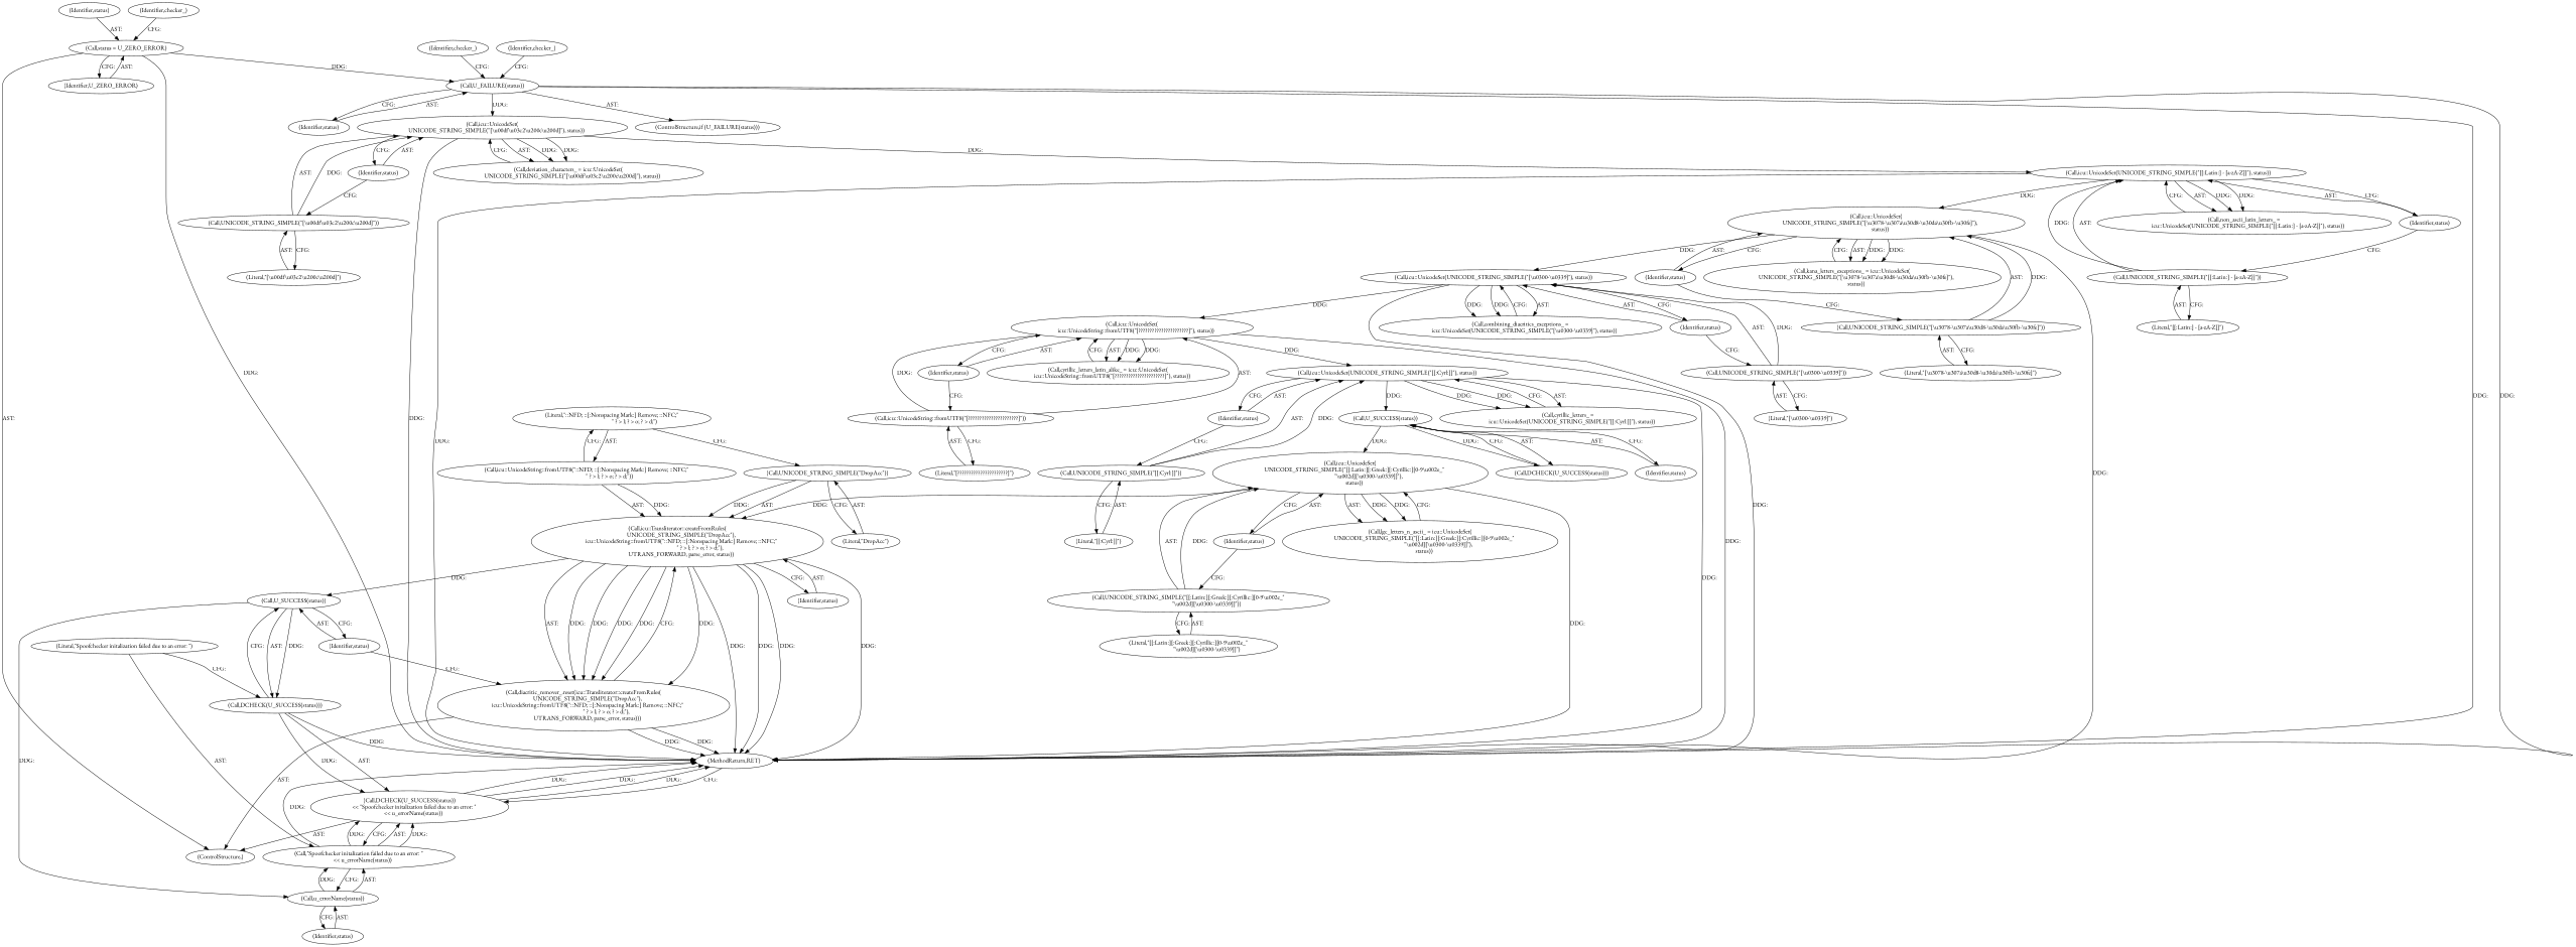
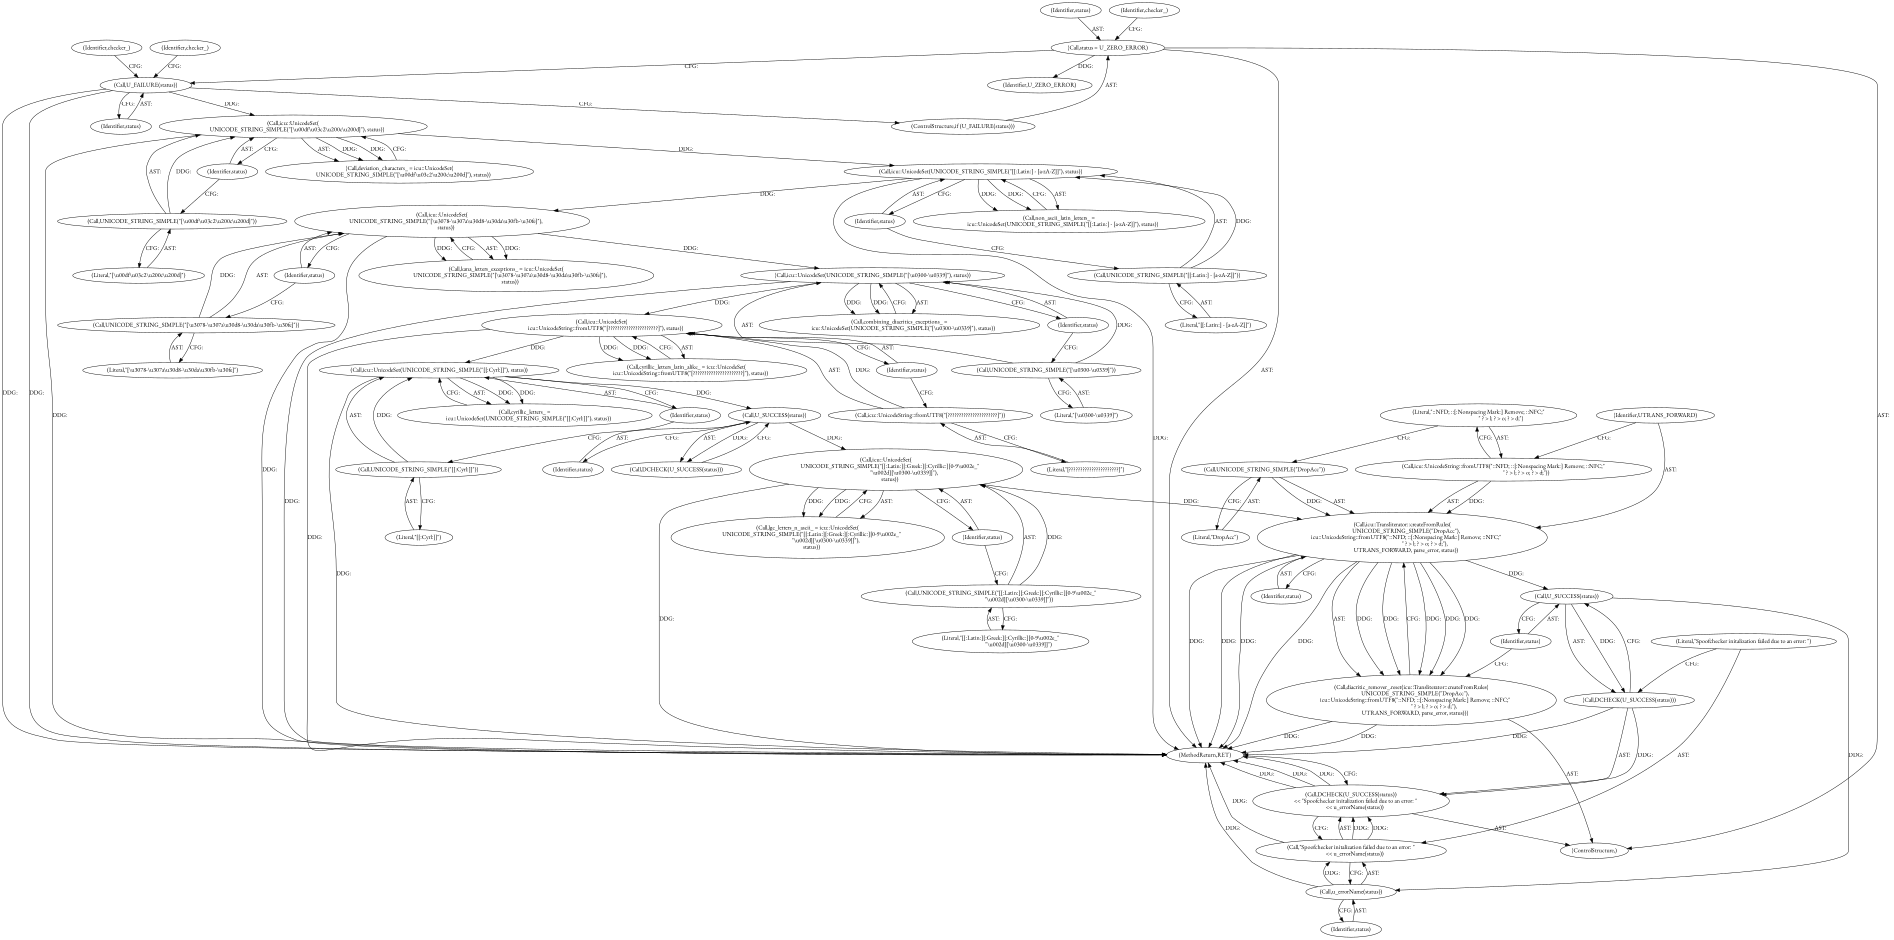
  digraph {
    fontname="EB Garamond"
    node [fontname="EB Garamond"]
    edge [fontname="EB Garamond"]
    n1 [label="(Call,icu::Transliterator::createFromRules(\n      UNICODE_STRING_SIMPLE(\"DropAcc\"),\n      icu::UnicodeString::fromUTF8(\"::NFD; ::[:Nonspacing Mark:] Remove; ::NFC;\"\n                                   \" ? > l; ? > o; ? > d;\"),\n      UTRANS_FORWARD, parse_error, status))"]
    n2 [label="(Call,diacritic_remover_.reset(icu::Transliterator::createFromRules(\n      UNICODE_STRING_SIMPLE(\"DropAcc\"),\n      icu::UnicodeString::fromUTF8(\"::NFD; ::[:Nonspacing Mark:] Remove; ::NFC;\"\n                                   \" ? > l; ? > o; ? > d;\"),\n      UTRANS_FORWARD, parse_error, status)))"]
    n3 [label="(Call,U_SUCCESS(status))"]
    n4 [label="(MethodReturn,RET)"]
    n5 [label="(Identifier,status)"]
    n6 [label="(ControlStructure,)"]
    n7 [label="(Call,DCHECK(U_SUCCESS(status)))"]
    n8 [label="(Call,u_errorName(status))"]
    n9 [label="(Identifier,status)"]
    n10 [label="(Call,DCHECK(U_SUCCESS(status))\n       << \"Spoofchecker initalization failed due to an error: \"\n      << u_errorName(status))"]
    n11 [label="(Call,UNICODE_STRING_SIMPLE(\"DropAcc\"))"]
    n12 [label="(Literal,\"DropAcc\")"]
    n13 [label="(Call,icu::UnicodeString::fromUTF8(\"::NFD; ::[:Nonspacing Mark:] Remove; ::NFC;\"\n                                   \" ? > l; ? > o; ? > d;\"))"]
    n14 [label="(Literal,\"::NFD; ::[:Nonspacing Mark:] Remove; ::NFC;\"\n                                   \" ? > l; ? > o; ? > d;\")"]
    n15 [label="(Call,icu::UnicodeSet(\n      UNICODE_STRING_SIMPLE(\"[[:Latin:][:Greek:][:Cyrillic:][0-9\\u002e_\"\n                            \"\\u002d][\\u0300-\\u0339]]\"),\n      status))"]
    n16 [label="(Call,lgc_letters_n_ascii_ = icu::UnicodeSet(\n      UNICODE_STRING_SIMPLE(\"[[:Latin:][:Greek:][:Cyrillic:][0-9\\u002e_\"\n                            \"\\u002d][\\u0300-\\u0339]]\"),\n      status))"]
    n17 [label="(Identifier,status)"]
    n18 [label="(Call,UNICODE_STRING_SIMPLE(\"[[:Latin:][:Greek:][:Cyrillic:][0-9\\u002e_\"\n                            \"\\u002d][\\u0300-\\u0339]]\"))"]
    n19 [label="(Literal,\"[[:Latin:][:Greek:][:Cyrillic:][0-9\\u002e_\"\n                            \"\\u002d][\\u0300-\\u0339]]\")"]
    n20 [label="(Call,U_SUCCESS(status))"]
    n21 [label="(Call,DCHECK(U_SUCCESS(status)))"]
    n22 [label="(Identifier,status)"]
    n23 [label="(Call,icu::UnicodeSet(UNICODE_STRING_SIMPLE(\"[[:Cyrl:]]\"), status))"]
    n24 [label="(Identifier,status)"]
    n25 [label="(Call,cyrillic_letters_ =\n      icu::UnicodeSet(UNICODE_STRING_SIMPLE(\"[[:Cyrl:]]\"), status))"]
    n26 [label="(Call,UNICODE_STRING_SIMPLE(\"[[:Cyrl:]]\"))"]
    n27 [label="(Literal,\"[[:Cyrl:]]\")"]
    n28 [label="(Call,icu::UnicodeSet(\n      icu::UnicodeString::fromUTF8(\"[??????????????????????]\"), status))"]
    n29 [label="(Identifier,status)"]
    n30 [label="(Call,cyrillic_letters_latin_alike_ = icu::UnicodeSet(\n      icu::UnicodeString::fromUTF8(\"[??????????????????????]\"), status))"]
    n31 [label="(Call,icu::UnicodeString::fromUTF8(\"[??????????????????????]\"))"]
    n32 [label="(Literal,\"[??????????????????????]\")"]
    n33 [label="(Call,icu::UnicodeSet(UNICODE_STRING_SIMPLE(\"[\\u0300-\\u0339]\"), status))"]
    n34 [label="(Identifier,status)"]
    n35 [label="(Call,combining_diacritics_exceptions_ =\n      icu::UnicodeSet(UNICODE_STRING_SIMPLE(\"[\\u0300-\\u0339]\"), status))"]
    n36 [label="(Call,UNICODE_STRING_SIMPLE(\"[\\u0300-\\u0339]\"))"]
    n37 [label="(Literal,\"[\\u0300-\\u0339]\")"]
    n38 [label="(Call,icu::UnicodeSet(\n      UNICODE_STRING_SIMPLE(\"[\\u3078-\\u307a\\u30d8-\\u30da\\u30fb-\\u30fe]\"),\n      status))"]
    n39 [label="(Identifier,status)"]
    n40 [label="(Call,kana_letters_exceptions_ = icu::UnicodeSet(\n      UNICODE_STRING_SIMPLE(\"[\\u3078-\\u307a\\u30d8-\\u30da\\u30fb-\\u30fe]\"),\n      status))"]
    n41 [label="(Call,UNICODE_STRING_SIMPLE(\"[\\u3078-\\u307a\\u30d8-\\u30da\\u30fb-\\u30fe]\"))"]
    n42 [label="(Literal,\"[\\u3078-\\u307a\\u30d8-\\u30da\\u30fb-\\u30fe]\")"]
    n43 [label="(Call,icu::UnicodeSet(UNICODE_STRING_SIMPLE(\"[[:Latin:] - [a-zA-Z]]\"), status))"]
    n44 [label="(Identifier,status)"]
    n45 [label="(Call,non_ascii_latin_letters_ =\n      icu::UnicodeSet(UNICODE_STRING_SIMPLE(\"[[:Latin:] - [a-zA-Z]]\"), status))"]
    n46 [label="(Call,UNICODE_STRING_SIMPLE(\"[[:Latin:] - [a-zA-Z]]\"))"]
    n47 [label="(Literal,\"[[:Latin:] - [a-zA-Z]]\")"]
    n48 [label="(Call,icu::UnicodeSet(\n      UNICODE_STRING_SIMPLE(\"[\\u00df\\u03c2\\u200c\\u200d]\"), status))"]
    n49 [label="(Identifier,status)"]
    n50 [label="(Call,deviation_characters_ = icu::UnicodeSet(\n      UNICODE_STRING_SIMPLE(\"[\\u00df\\u03c2\\u200c\\u200d]\"), status))"]
    n51 [label="(Call,UNICODE_STRING_SIMPLE(\"[\\u00df\\u03c2\\u200c\\u200d]\"))"]
    n52 [label="(Literal,\"[\\u00df\\u03c2\\u200c\\u200d]\")"]
    n53 [label="(Call,U_FAILURE(status))"]
    n54 [label="(ControlStructure,if (U_FAILURE(status)))"]
    n55 [label="(Identifier,status)"]
    n56 [label="(Call,status = U_ZERO_ERROR)"]
    n57 [label="(Identifier,U_ZERO_ERROR)"]
    n58 [label="(Call,\"Spoofchecker initalization failed due to an error: \"\n      << u_errorName(status))"]
    n59 [label="(Identifier,status)"]
    n60 [label="(Identifier,status)"]
    n61 [label="(Identifier,checker_)"]
+   n62 [label="(Identifier,UTRANS_FORWARD)"]
    n63 [label="(Identifier,checker_)"]
    n64 [label="(Literal,\"Spoofchecker initalization failed due to an error: \")"]
    n65 [label="(Identifier,checker_)"]
    n1 -> n2 [label="AST: "]
    n1 -> n2 [label="DDG: "]
    n1 -> n2 [label="DDG: "]
    n1 -> n2 [label="DDG: "]
    n1 -> n2 [label="DDG: "]
    n1 -> n2 [label="DDG: "]
    n1 -> n3 [label="DDG: "]
    n1 -> n4 [label="DDG: "]
    n1 -> n4 [label="DDG: "]
    n1 -> n4 [label="DDG: "]
    n1 -> n4 [label="DDG: "]
    n1 -> n5 [label="CFG: "]
    n2 -> n1 [label="CFG: "]
    n2 -> n4 [label="DDG: "]
    n2 -> n4 [label="DDG: "]
    n2 -> n6 [label="AST: "]
    n3 -> n7 [label="AST: "]
    n3 -> n7 [label="DDG: "]
    n3 -> n8 [label="DDG: "]
    n3 -> n9 [label="CFG: "]
    n4 -> n10 [label="CFG: "]
    n5 -> n1 [label="AST: "]
    n7 -> n3 [label="CFG: "]
    n7 -> n4 [label="DDG: "]
    n7 -> n10 [label="AST: "]
    n7 -> n10 [label="DDG: "]
+   n8 -> n4 [label="DDG: "]
    n8 -> n58 [label="AST: "]
    n8 -> n58 [label="DDG: "]
    n8 -> n59 [label="CFG: "]
    n9 -> n2 [label="CFG: "]
    n9 -> n3 [label="AST: "]
    n10 -> n4 [label="DDG: "]
    n10 -> n4 [label="DDG: "]
    n10 -> n4 [label="DDG: "]
    n10 -> n6 [label="AST: "]
    n10 -> n58 [label="CFG: "]
    n11 -> n1 [label="AST: "]
    n11 -> n1 [label="DDG: "]
    n11 -> n12 [label="CFG: "]
    n12 -> n11 [label="AST: "]
    n13 -> n1 [label="AST: "]
    n13 -> n1 [label="DDG: "]
    n13 -> n14 [label="CFG: "]
    n14 -> n11 [label="CFG: "]
    n14 -> n13 [label="AST: "]
    n15 -> n1 [label="DDG: "]
    n15 -> n4 [label="DDG: "]
    n15 -> n16 [label="AST: "]
    n15 -> n16 [label="DDG: "]
    n15 -> n16 [label="DDG: "]
    n15 -> n17 [label="CFG: "]
    n16 -> n15 [label="CFG: "]
    n17 -> n15 [label="AST: "]
    n17 -> n18 [label="CFG: "]
    n18 -> n15 [label="AST: "]
    n18 -> n15 [label="DDG: "]
    n18 -> n19 [label="CFG: "]
    n19 -> n18 [label="AST: "]
    n20 -> n15 [label="DDG: "]
    n20 -> n21 [label="AST: "]
    n20 -> n21 [label="DDG: "]
    n20 -> n22 [label="CFG: "]
    n21 -> n20 [label="CFG: "]
    n22 -> n20 [label="AST: "]
    n23 -> n4 [label="DDG: "]
    n23 -> n20 [label="DDG: "]
    n23 -> n24 [label="CFG: "]
    n23 -> n25 [label="AST: "]
    n23 -> n25 [label="DDG: "]
    n23 -> n25 [label="DDG: "]
    n24 -> n23 [label="AST: "]
    n24 -> n26 [label="CFG: "]
    n25 -> n23 [label="CFG: "]
    n26 -> n23 [label="AST: "]
    n26 -> n23 [label="DDG: "]
    n26 -> n27 [label="CFG: "]
    n27 -> n26 [label="AST: "]
    n28 -> n4 [label="DDG: "]
    n28 -> n23 [label="DDG: "]
    n28 -> n29 [label="CFG: "]
    n28 -> n30 [label="AST: "]
    n28 -> n30 [label="DDG: "]
    n28 -> n30 [label="DDG: "]
    n29 -> n28 [label="AST: "]
    n29 -> n31 [label="CFG: "]
    n30 -> n28 [label="CFG: "]
    n31 -> n28 [label="AST: "]
    n31 -> n28 [label="DDG: "]
    n31 -> n32 [label="CFG: "]
    n32 -> n31 [label="AST: "]
    n33 -> n4 [label="DDG: "]
    n33 -> n28 [label="DDG: "]
    n33 -> n34 [label="CFG: "]
    n33 -> n35 [label="AST: "]
    n33 -> n35 [label="DDG: "]
    n33 -> n35 [label="DDG: "]
    n34 -> n33 [label="AST: "]
    n34 -> n36 [label="CFG: "]
    n35 -> n33 [label="CFG: "]
    n36 -> n33 [label="AST: "]
    n36 -> n33 [label="DDG: "]
    n36 -> n37 [label="CFG: "]
    n37 -> n36 [label="AST: "]
    n38 -> n4 [label="DDG: "]
    n38 -> n33 [label="DDG: "]
    n38 -> n39 [label="CFG: "]
    n38 -> n40 [label="AST: "]
    n38 -> n40 [label="DDG: "]
    n38 -> n40 [label="DDG: "]
    n39 -> n38 [label="AST: "]
    n39 -> n41 [label="CFG: "]
    n40 -> n38 [label="CFG: "]
    n41 -> n38 [label="AST: "]
    n41 -> n38 [label="DDG: "]
    n41 -> n42 [label="CFG: "]
    n42 -> n41 [label="AST: "]
    n43 -> n4 [label="DDG: "]
    n43 -> n38 [label="DDG: "]
    n43 -> n44 [label="CFG: "]
    n43 -> n45 [label="AST: "]
    n43 -> n45 [label="DDG: "]
    n43 -> n45 [label="DDG: "]
    n44 -> n43 [label="AST: "]
    n44 -> n46 [label="CFG: "]
    n45 -> n43 [label="CFG: "]
    n46 -> n43 [label="AST: "]
    n46 -> n43 [label="DDG: "]
    n46 -> n47 [label="CFG: "]
    n47 -> n46 [label="AST: "]
    n48 -> n4 [label="DDG: "]
    n48 -> n43 [label="DDG: "]
    n48 -> n49 [label="CFG: "]
    n48 -> n50 [label="AST: "]
    n48 -> n50 [label="DDG: "]
    n48 -> n50 [label="DDG: "]
    n49 -> n48 [label="AST: "]
    n49 -> n51 [label="CFG: "]
    n50 -> n48 [label="CFG: "]
    n51 -> n48 [label="AST: "]
    n51 -> n48 [label="DDG: "]
    n51 -> n52 [label="CFG: "]
    n52 -> n51 [label="AST: "]
    n53 -> n4 [label="DDG: "]
    n53 -> n4 [label="DDG: "]
    n53 -> n48 [label="DDG: "]
-   n53 -> n54 [label="AST: "]
+   n53 -> n54 [label="CFG: "]
    n53 -> n55 [label="CFG: "]
    n55 -> n53 [label="AST: "]
-   n56 -> n4 [label="DDG: "]
+   n56 -> n4 [label="AST: "]
    n56 -> n6 [label="AST: "]
-   n56 -> n53 [label="DDG: "]
-   n56 -> n57 [label="CFG: "]
-   n57 -> n56 [label="AST: "]
+   n56 -> n53 [label="CFG: "]
+   n56 -> n57 [label="DDG: "]
+   n54 -> n56 [label="AST: "]
    n58 -> n4 [label="DDG: "]
    n58 -> n8 [label="CFG: "]
    n58 -> n10 [label="AST: "]
    n58 -> n10 [label="DDG: "]
    n58 -> n10 [label="DDG: "]
    n59 -> n8 [label="AST: "]
    n60 -> n56 [label="AST: "]
    n61 -> n56 [label="CFG: "]
+   n62 -> n1 [label="AST: "]
+   n62 -> n13 [label="CFG: "]
    n63 -> n53 [label="CFG: "]
    n64 -> n7 [label="CFG: "]
    n64 -> n58 [label="AST: "]
    n65 -> n53 [label="CFG: "]
  }
